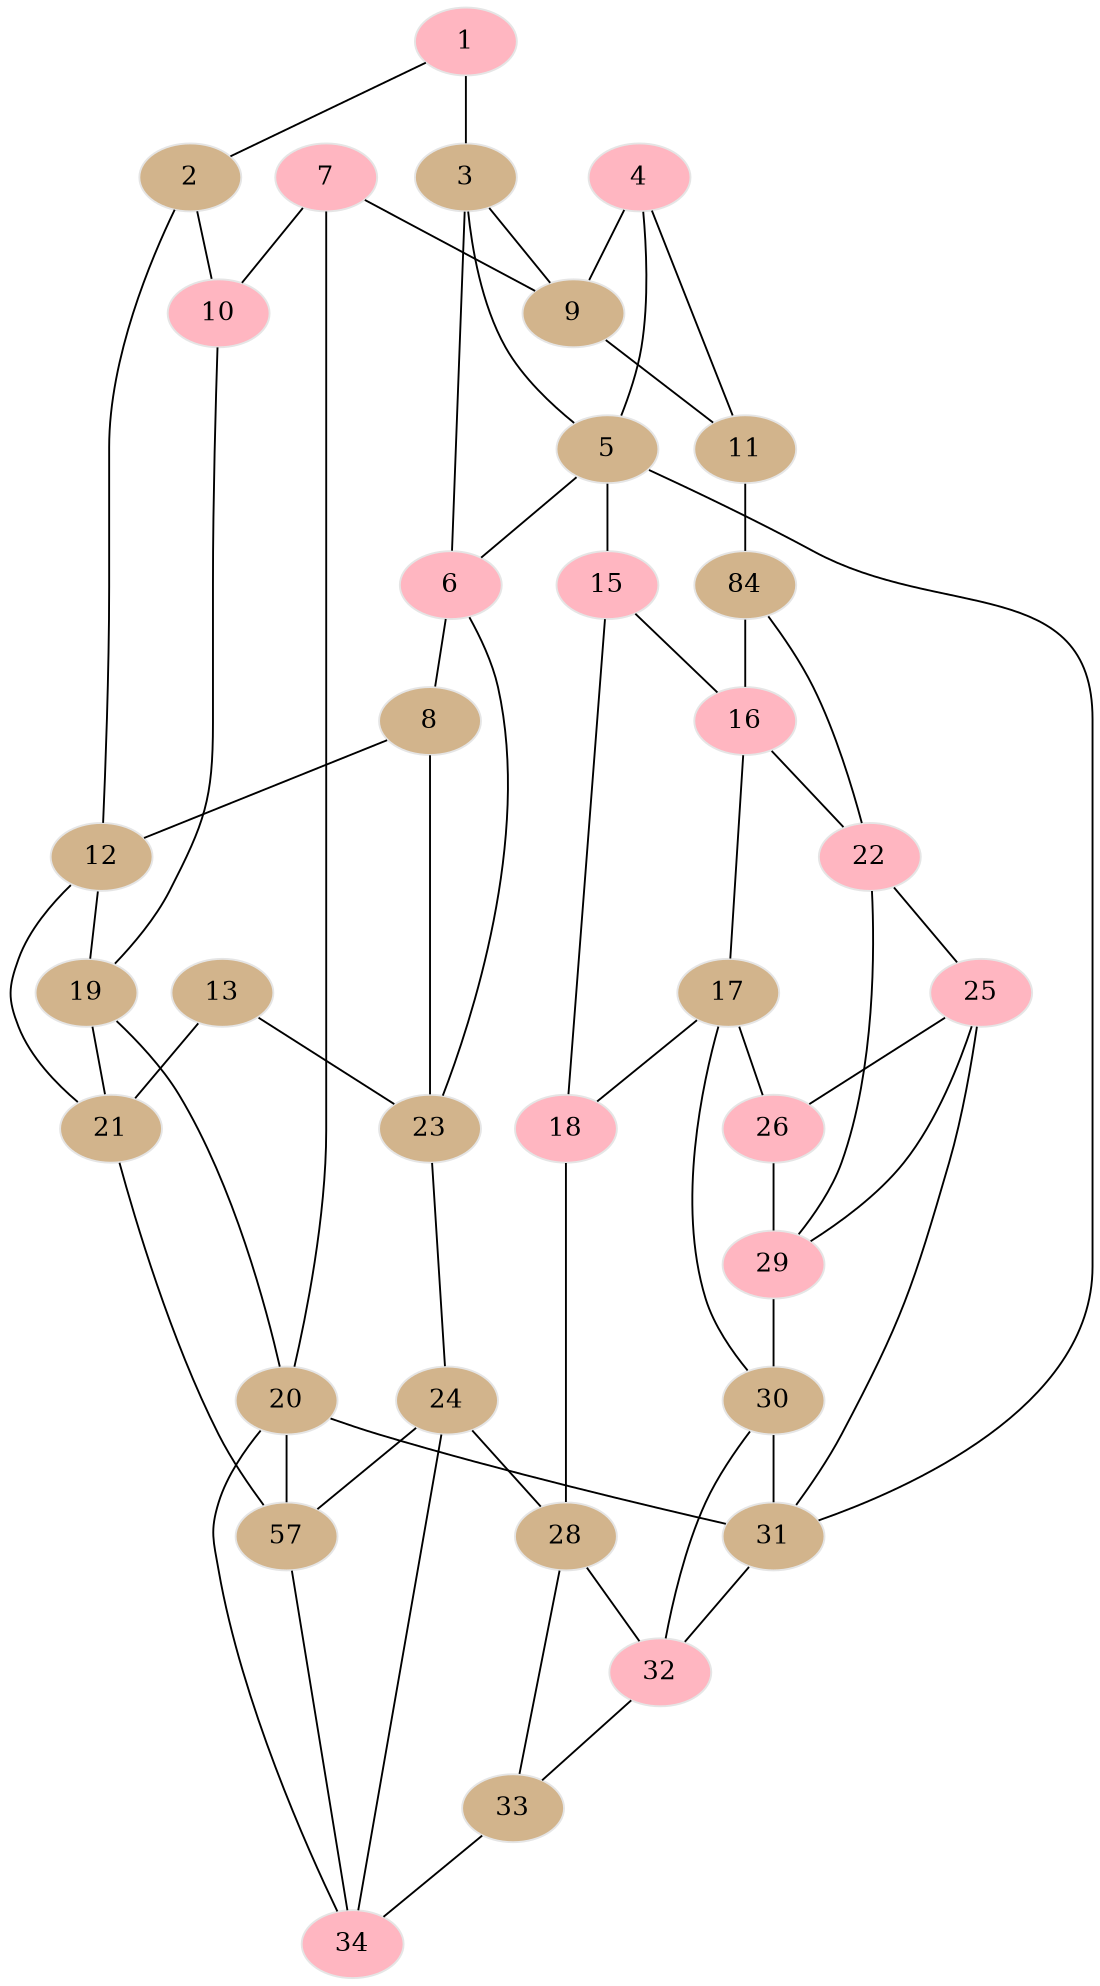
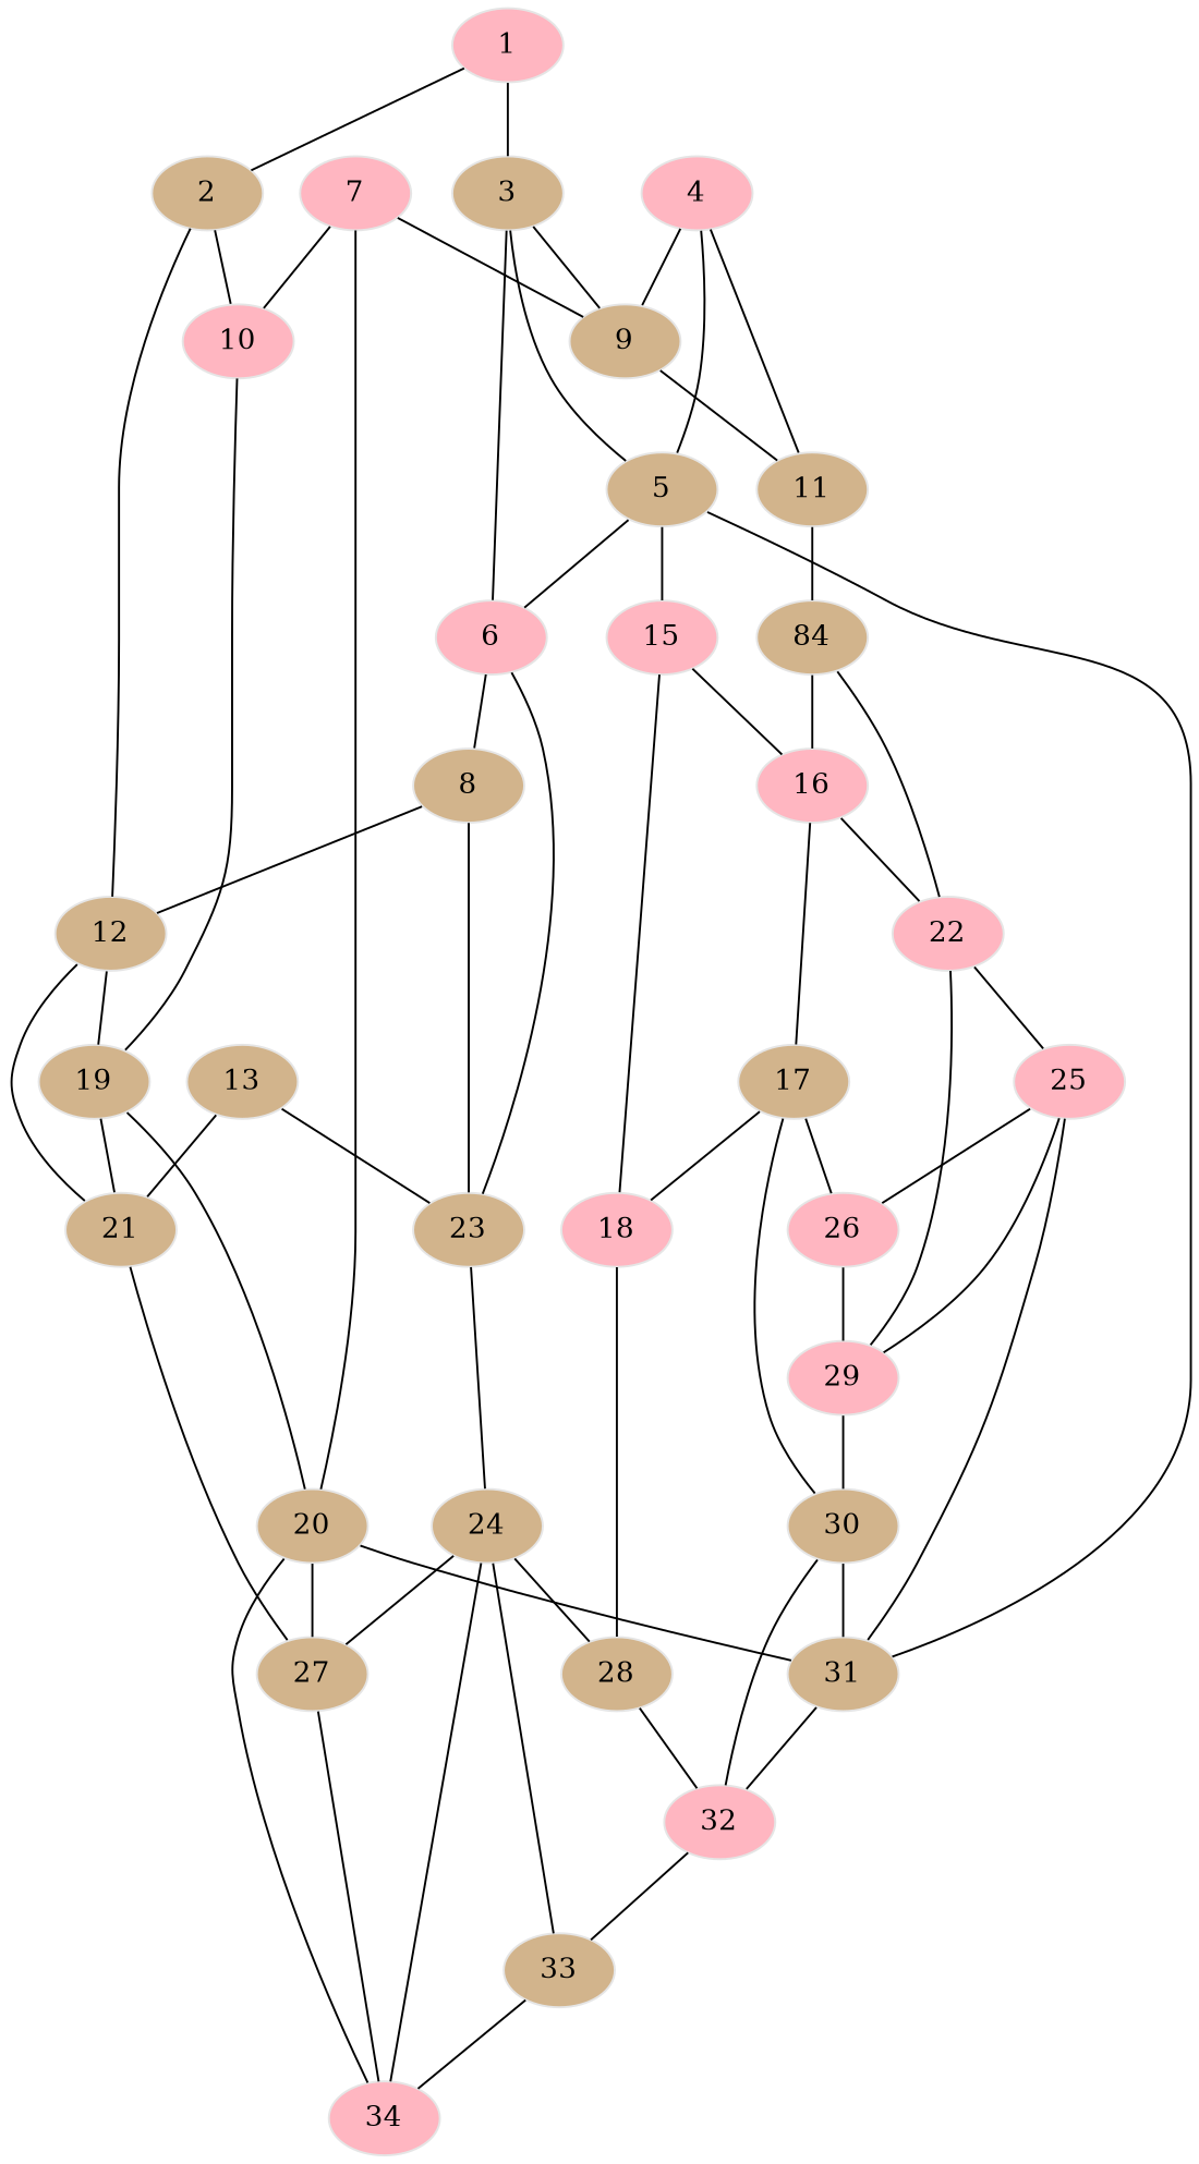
  graph {
    node [color=gray90 fillcolor=tan style=filled]
    edge [weight=1.0]
    1 [fillcolor=lightpink]
    2
    3
    10 [fillcolor=lightpink]
    12
    5
    6 [fillcolor=lightpink]
    9
    19
    21
    15 [fillcolor=lightpink]
    31
    8
    23
    11
    4 [fillcolor=lightpink]
    n17 [label=84]
    16 [fillcolor=lightpink]
    18 [fillcolor=lightpink]
    24
    7 [fillcolor=lightpink]
    20
-   27 [label=57]
+   27
    34 [fillcolor=lightpink]
    32 [fillcolor=lightpink]
    22 [fillcolor=lightpink]
    13
    17
    25 [fillcolor=lightpink]
    29 [fillcolor=lightpink]
    28
    26 [fillcolor=lightpink]
    30
    33
    1 -- 2
    1 -- 3 [weight=2.0]
    2 -- 10
    2 -- 12
    3 -- 5
    3 -- 6
    3 -- 9
    10 -- 19
    12 -- 19
    12 -- 21
    5 -- 6
    5 -- 15
    5 -- 31
    6 -- 8
    6 -- 23
    9 -- 11
    19 -- 21
    19 -- 20
    21 -- 27
    15 -- 16
    15 -- 18
    31 -- 32
    8 -- 12
    8 -- 23
    23 -- 24
    11 -- n17 [weight=2.0]
    4 -- 5
    4 -- 9 [weight=2.0]
    4 -- 11
    n17 -- 16 [weight=2.0]
    n17 -- 22
    16 -- 22
    16 -- 17
    18 -- 28
    24 -- 27
    24 -- 34
    24 -- 28
    7 -- 10 [weight=2.0]
    7 -- 9
    7 -- 20
    20 -- 31
    20 -- 27
    20 -- 34
    27 -- 34
    32 -- 33
    22 -- 25
    22 -- 29
    13 -- 21
    13 -- 23 [weight=2.0]
    17 -- 18
    17 -- 26
    17 -- 30
    25 -- 31
    25 -- 29
    25 -- 26
    29 -- 30 [weight=2.0]
    28 -- 32
-   28 -- 33 [weight=2.0]
+   24 -- 33 [weight=2.0]
    26 -- 29
    30 -- 31
    30 -- 32
    33 -- 34
  }
